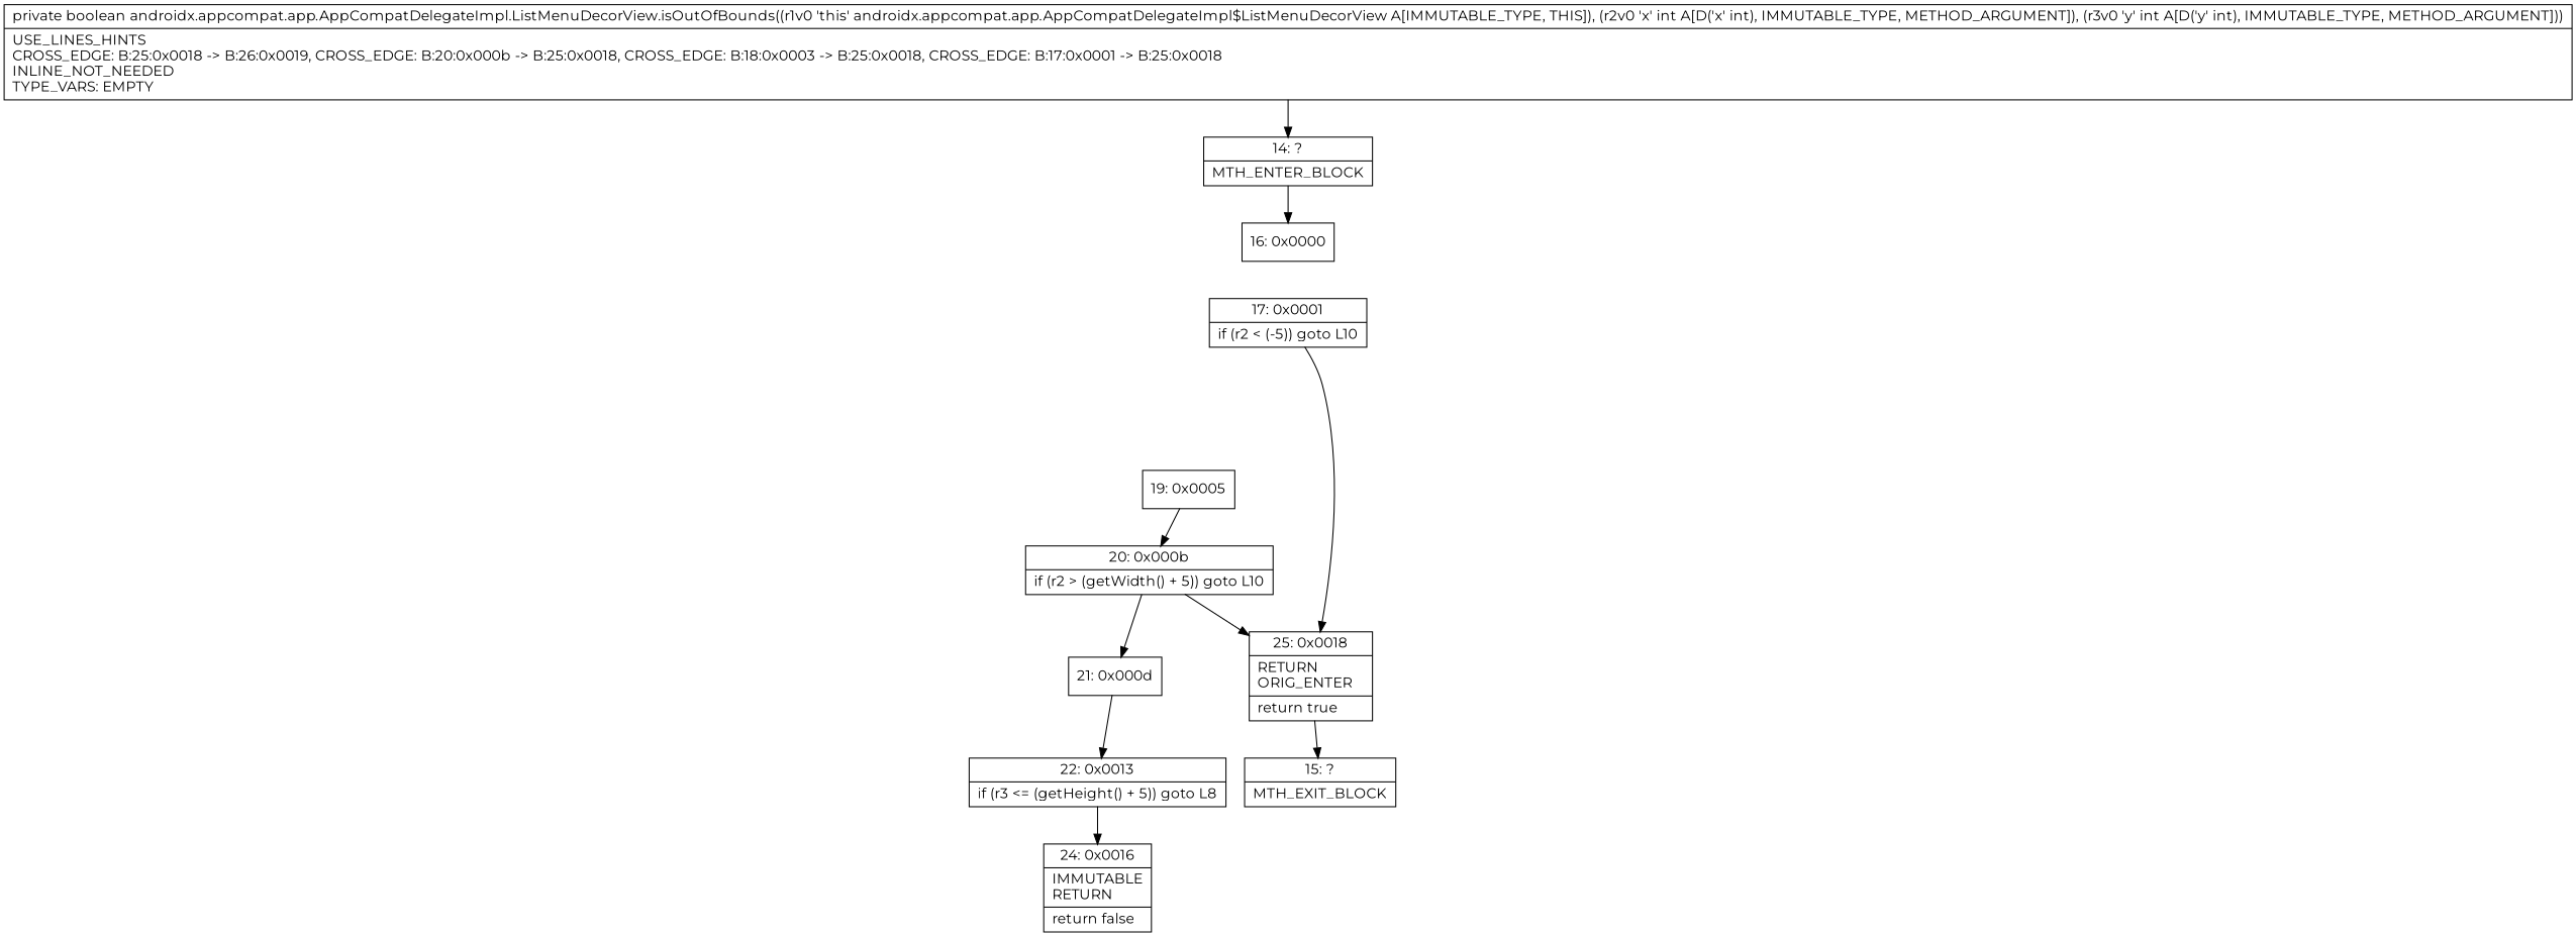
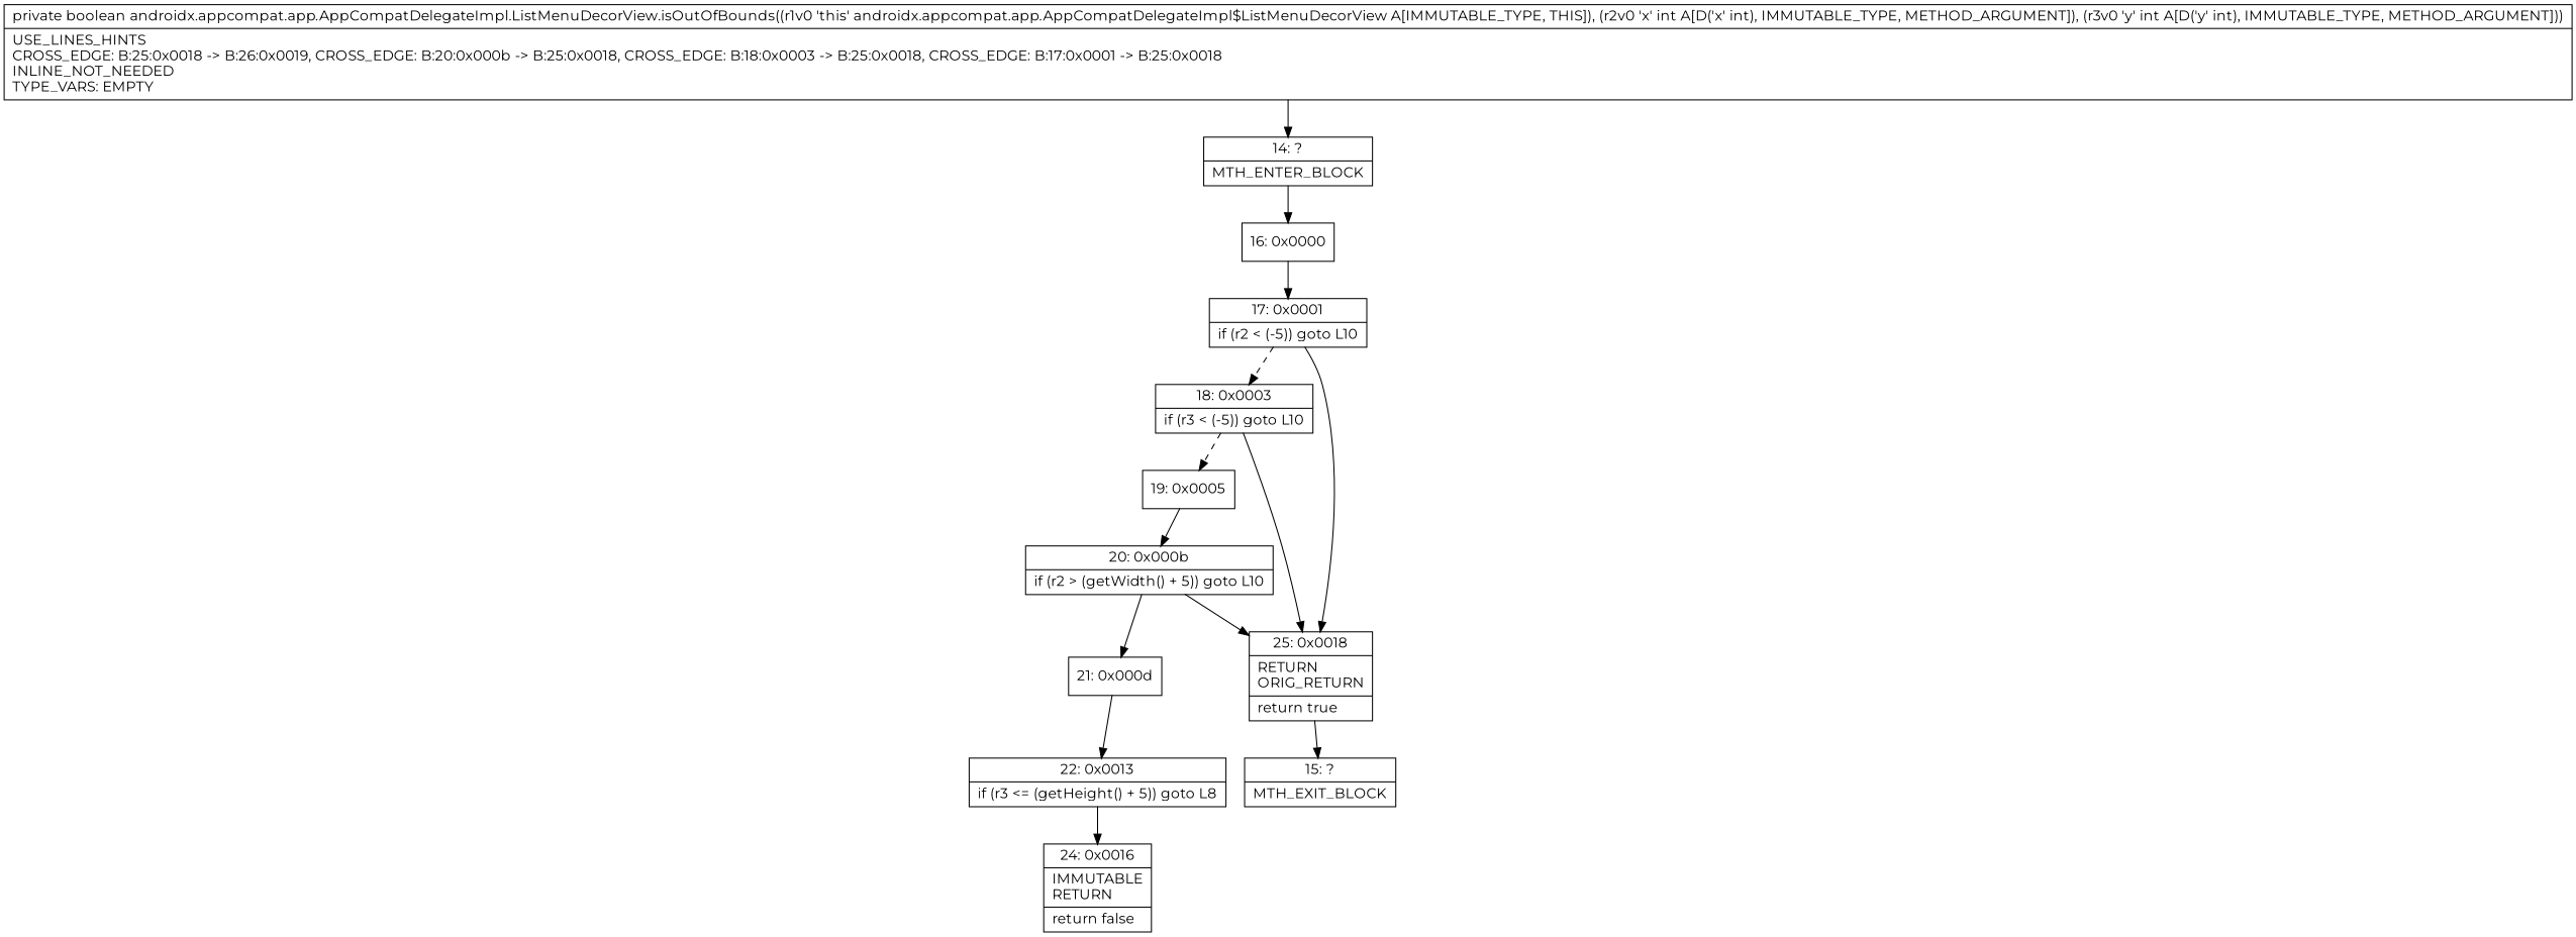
  digraph {
    fontname=Montserrat
    node [fontname=Montserrat shape=record]
    edge [fontname=Montserrat]
    n1 [label="{14\:\ ?|MTH_ENTER_BLOCK\l}"]
    n2 [label="{16\:\ 0x0000}"]
    n3 [label="{17\:\ 0x0001|if (r2 \< (\-5)) goto L10\l}"]
-   n5 [label="{25\:\ 0x0018|RETURN\lORIG_ENTER\l|return true\l}"]
+   n4 [label="{18\:\ 0x0003|if (r3 \< (\-5)) goto L10\l}"]
+   n5 [label="{25\:\ 0x0018|RETURN\lORIG_RETURN\l|return true\l}"]
    n6 [label="{19\:\ 0x0005}"]
    n7 [label="{15\:\ ?|MTH_EXIT_BLOCK\l}"]
    n8 [label="{20\:\ 0x000b|if (r2 \> (getWidth() + 5)) goto L10\l}"]
    n9 [label="{21\:\ 0x000d}"]
    n10 [label="{22\:\ 0x0013|if (r3 \<= (getHeight() + 5)) goto L8\l}"]
    n11 [label="{24\:\ 0x0016|IMMUTABLE\lRETURN\l|return false\l}"]
    n12 [label="{private boolean androidx.appcompat.app.AppCompatDelegateImpl.ListMenuDecorView.isOutOfBounds((r1v0 'this' androidx.appcompat.app.AppCompatDelegateImpl$ListMenuDecorView A[IMMUTABLE_TYPE, THIS]), (r2v0 'x' int A[D('x' int), IMMUTABLE_TYPE, METHOD_ARGUMENT]), (r3v0 'y' int A[D('y' int), IMMUTABLE_TYPE, METHOD_ARGUMENT]))  | USE_LINES_HINTS\lCROSS_EDGE: B:25:0x0018 \-\> B:26:0x0019, CROSS_EDGE: B:20:0x000b \-\> B:25:0x0018, CROSS_EDGE: B:18:0x0003 \-\> B:25:0x0018, CROSS_EDGE: B:17:0x0001 \-\> B:25:0x0018\lINLINE_NOT_NEEDED\lTYPE_VARS: EMPTY\l}"]
    n1 -> n2
+   n2 -> n3
+   n3 -> n4 [style=dashed]
    n3 -> n5
+   n4 -> n5
+   n4 -> n6 [style=dashed]
    n5 -> n7
    n6 -> n8
    n8 -> n5
    n8 -> n9 [style=solid]
    n9 -> n10
    n10 -> n11
    n12 -> n1
  }
